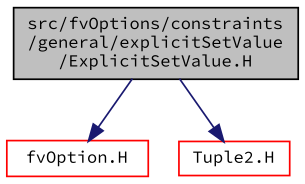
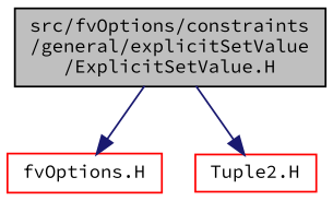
  digraph {
    fontname="Source Code Pro"
    node [color=red fontname="Source Code Pro" fontsize=10 shape=record]
    edge [color=midnightblue fontname="Source Code Pro" fontsize=10 labelfontname=FreeSans labelfontsize=10 style=solid]
    n1 [color=black fillcolor=grey75 fontcolor=black height=0.2 label="src/fvOptions/constraints\l/general/explicitSetValue\l/ExplicitSetValue.H" style=filled width=0.4]
-   n2 [height=0.2 label="fvOption.H" width=0.4]
+   n2 [height=0.2 label="fvOptions.H" width=0.4]
    n3 [height=0.2 label="Tuple2.H" width=0.4]
    n1 -> n2
    n1 -> n3
  }
